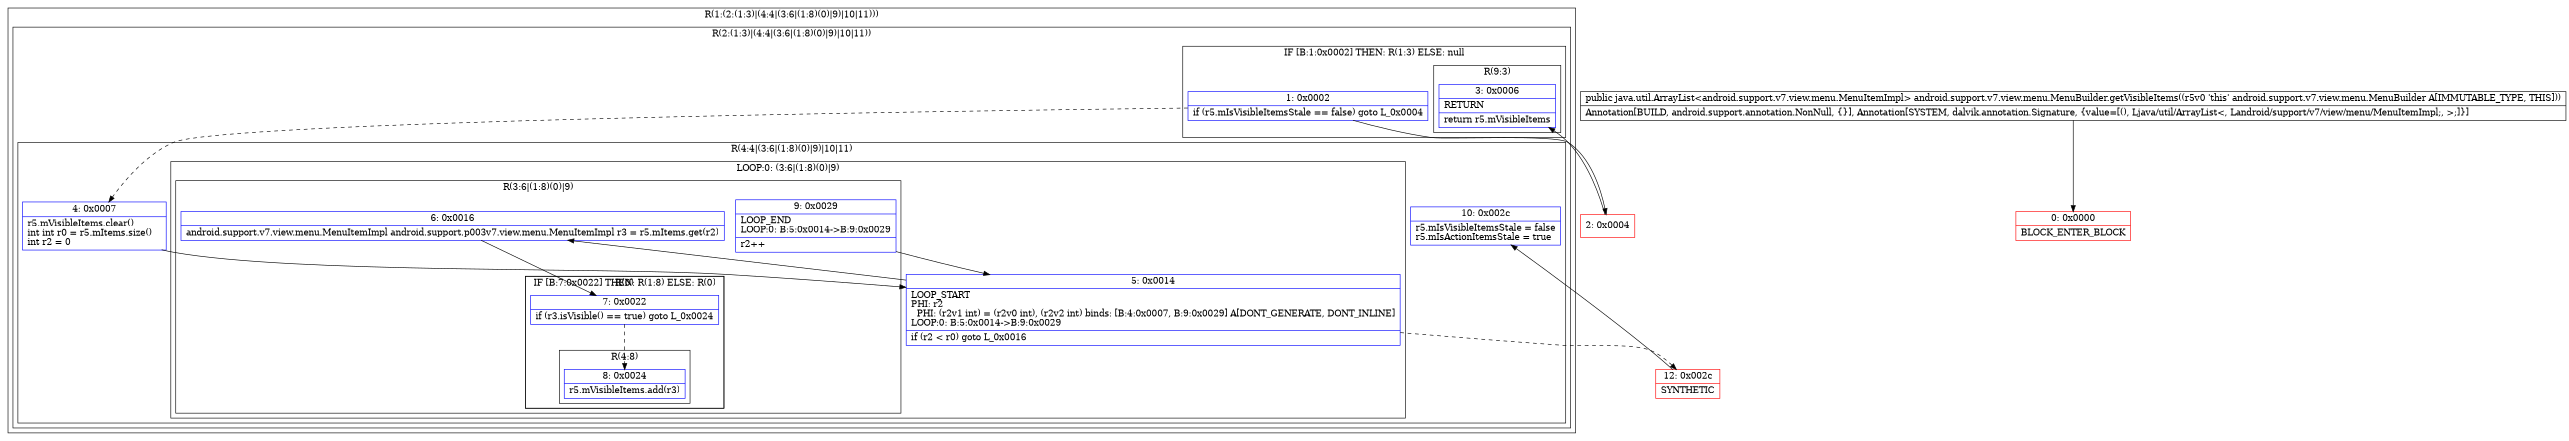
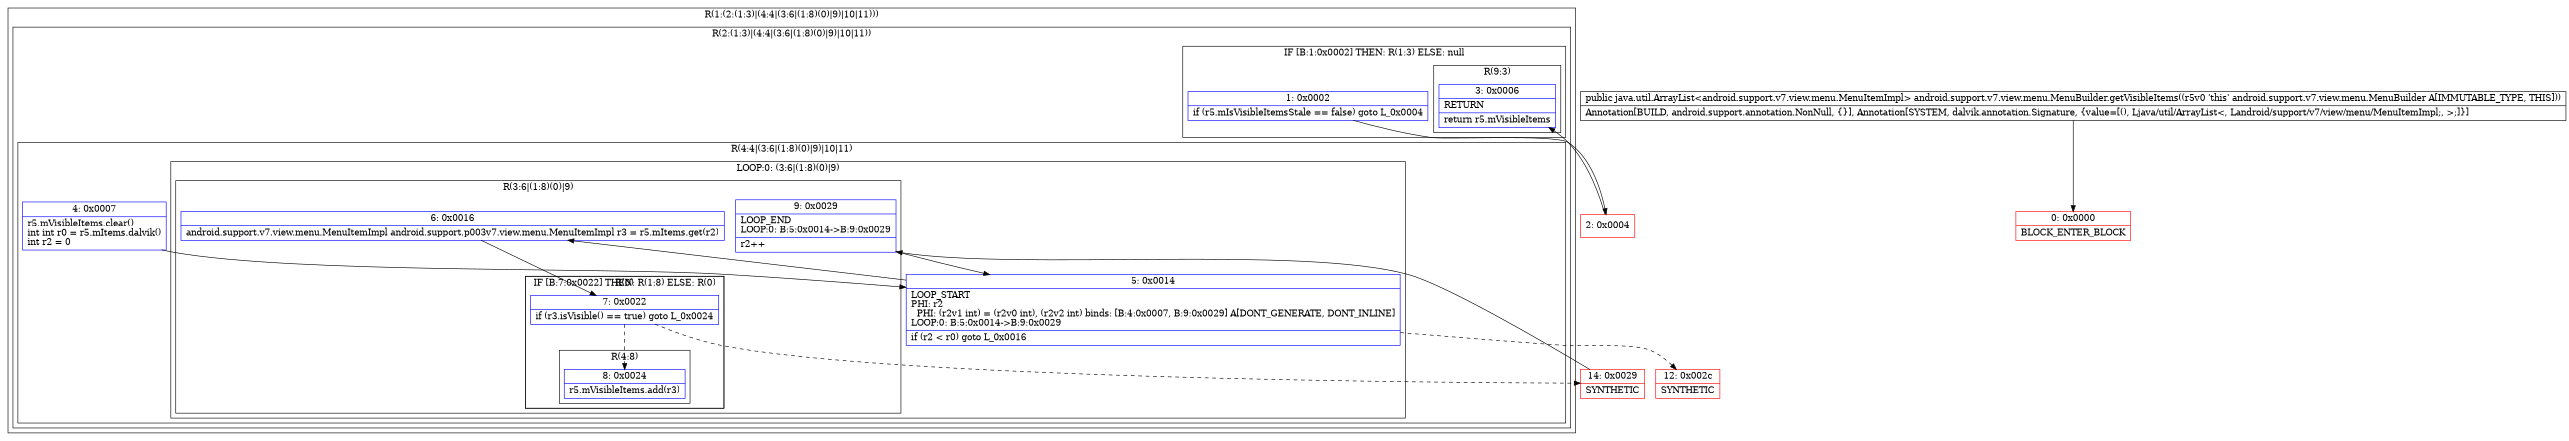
  digraph {
    node [color=blue shape=record]
    n1 [label="{3\:\ 0x0006|RETURN\l|return r5.mVisibleItems\l}"]
    n2 [label="{1\:\ 0x0002|if (r5.mIsVisibleItemsStale == false) goto L_0x0004\l}"]
    n3 [label="{8\:\ 0x0024|r5.mVisibleItems.add(r3)\l}"]
    n4 [label="{7\:\ 0x0022|if (r3.isVisible() == true) goto L_0x0024\l}"]
    n5 [label="{6\:\ 0x0016|android.support.v7.view.menu.MenuItemImpl android.support.p003v7.view.menu.MenuItemImpl r3 = r5.mItems.get(r2)\l}"]
    n6 [label="{9\:\ 0x0029|LOOP_END\lLOOP:0: B:5:0x0014\-\>B:9:0x0029\l|r2++\l}"]
    n7 [label="{5\:\ 0x0014|LOOP_START\lPHI: r2 \l  PHI: (r2v1 int) = (r2v0 int), (r2v2 int) binds: [B:4:0x0007, B:9:0x0029] A[DONT_GENERATE, DONT_INLINE]\lLOOP:0: B:5:0x0014\-\>B:9:0x0029\l|if (r2 \< r0) goto L_0x0016\l}"]
-   n8 [label="{4\:\ 0x0007|r5.mVisibleItems.clear()\lint int r0 = r5.mItems.size()\lint r2 = 0\l}"]
-   n9 [label="{10\:\ 0x002c|r5.mIsVisibleItemsStale = false\lr5.mIsActionItemsStale = true\l}"]
+   n8 [label="{4\:\ 0x0007|r5.mVisibleItems.clear()\lint int r0 = r5.mItems.dalvik()\lint r2 = 0\l}"]
    n10 [color=red label="{2\:\ 0x0004}"]
+   n11 [color=red label="{14\:\ 0x0029|SYNTHETIC\l}"]
    n12 [color=red label="{12\:\ 0x002c|SYNTHETIC\l}"]
    n13 [color=red label="{0\:\ 0x0000|BLOCK_ENTER_BLOCK\l}"]
    n14 [label="{public java.util.ArrayList\<android.support.v7.view.menu.MenuItemImpl\> android.support.v7.view.menu.MenuBuilder.getVisibleItems((r5v0 'this' android.support.v7.view.menu.MenuBuilder A[IMMUTABLE_TYPE, THIS]))  | Annotation[BUILD, android.support.annotation.NonNull, \{\}], Annotation[SYSTEM, dalvik.annotation.Signature, \{value=[(), Ljava\/util\/ArrayList\<, Landroid\/support\/v7\/view\/menu\/MenuItemImpl;, \>;]\}]\l}" color=""]
    subgraph cluster_1 {
      label="R(1:(2:(1:3)|(4:4|(3:6|(1:8)(0)|9)|10|11)))"
      subgraph cluster_2 {
        label="R(2:(1:3)|(4:4|(3:6|(1:8)(0)|9)|10|11))"
        subgraph cluster_3 {
          label="IF [B:1:0x0002] THEN: R(1:3) ELSE: null"
          n2
          subgraph cluster_4 {
            label="R(9:3)"
            n1
          }
        }
        subgraph cluster_5 {
          label="R(4:4|(3:6|(1:8)(0)|9)|10|11)"
          n8
-         n9
          subgraph cluster_6 {
            label="LOOP:0: (3:6|(1:8)(0)|9)"
            n7
            subgraph cluster_7 {
              label="R(3:6|(1:8)(0)|9)"
              n5
              n6
              subgraph cluster_8 {
                label="IF [B:7:0x0022] THEN: R(1:8) ELSE: R(0)"
                n4
                subgraph cluster_9 {
                  label="R(4:8)"
                  n3
                }
                subgraph cluster_10 {
                  label="R(0)"
                }
              }
            }
          }
        }
      }
    }
-   n2 -> n8 [style=dashed]
    n2 -> n10
    n4 -> n3 [style=dashed]
+   n4 -> n11 [style=dashed]
    n5 -> n4
    n6 -> n7
    n7 -> n5
    n7 -> n12 [style=dashed]
    n8 -> n7
    n10 -> n1
-   n12 -> n9
+   n11 -> n6
    n14 -> n13
  }
